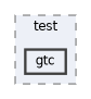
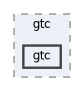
  digraph {
    compound=true
    n1 [color=grey25 fillcolor="#edf0f7" fontname=Helvetica fontsize=10 height=0.2 label=gtc shape=box style="filled,bold" width=0.4]
    subgraph cluster_1 {
      bgcolor="#edf0f7"
      fontname=Helvetica
      fontsize=10
-     label=test
+     label=gtc
      pencolor=grey50
      style="filled,dashed"
      n1
    }
  }
